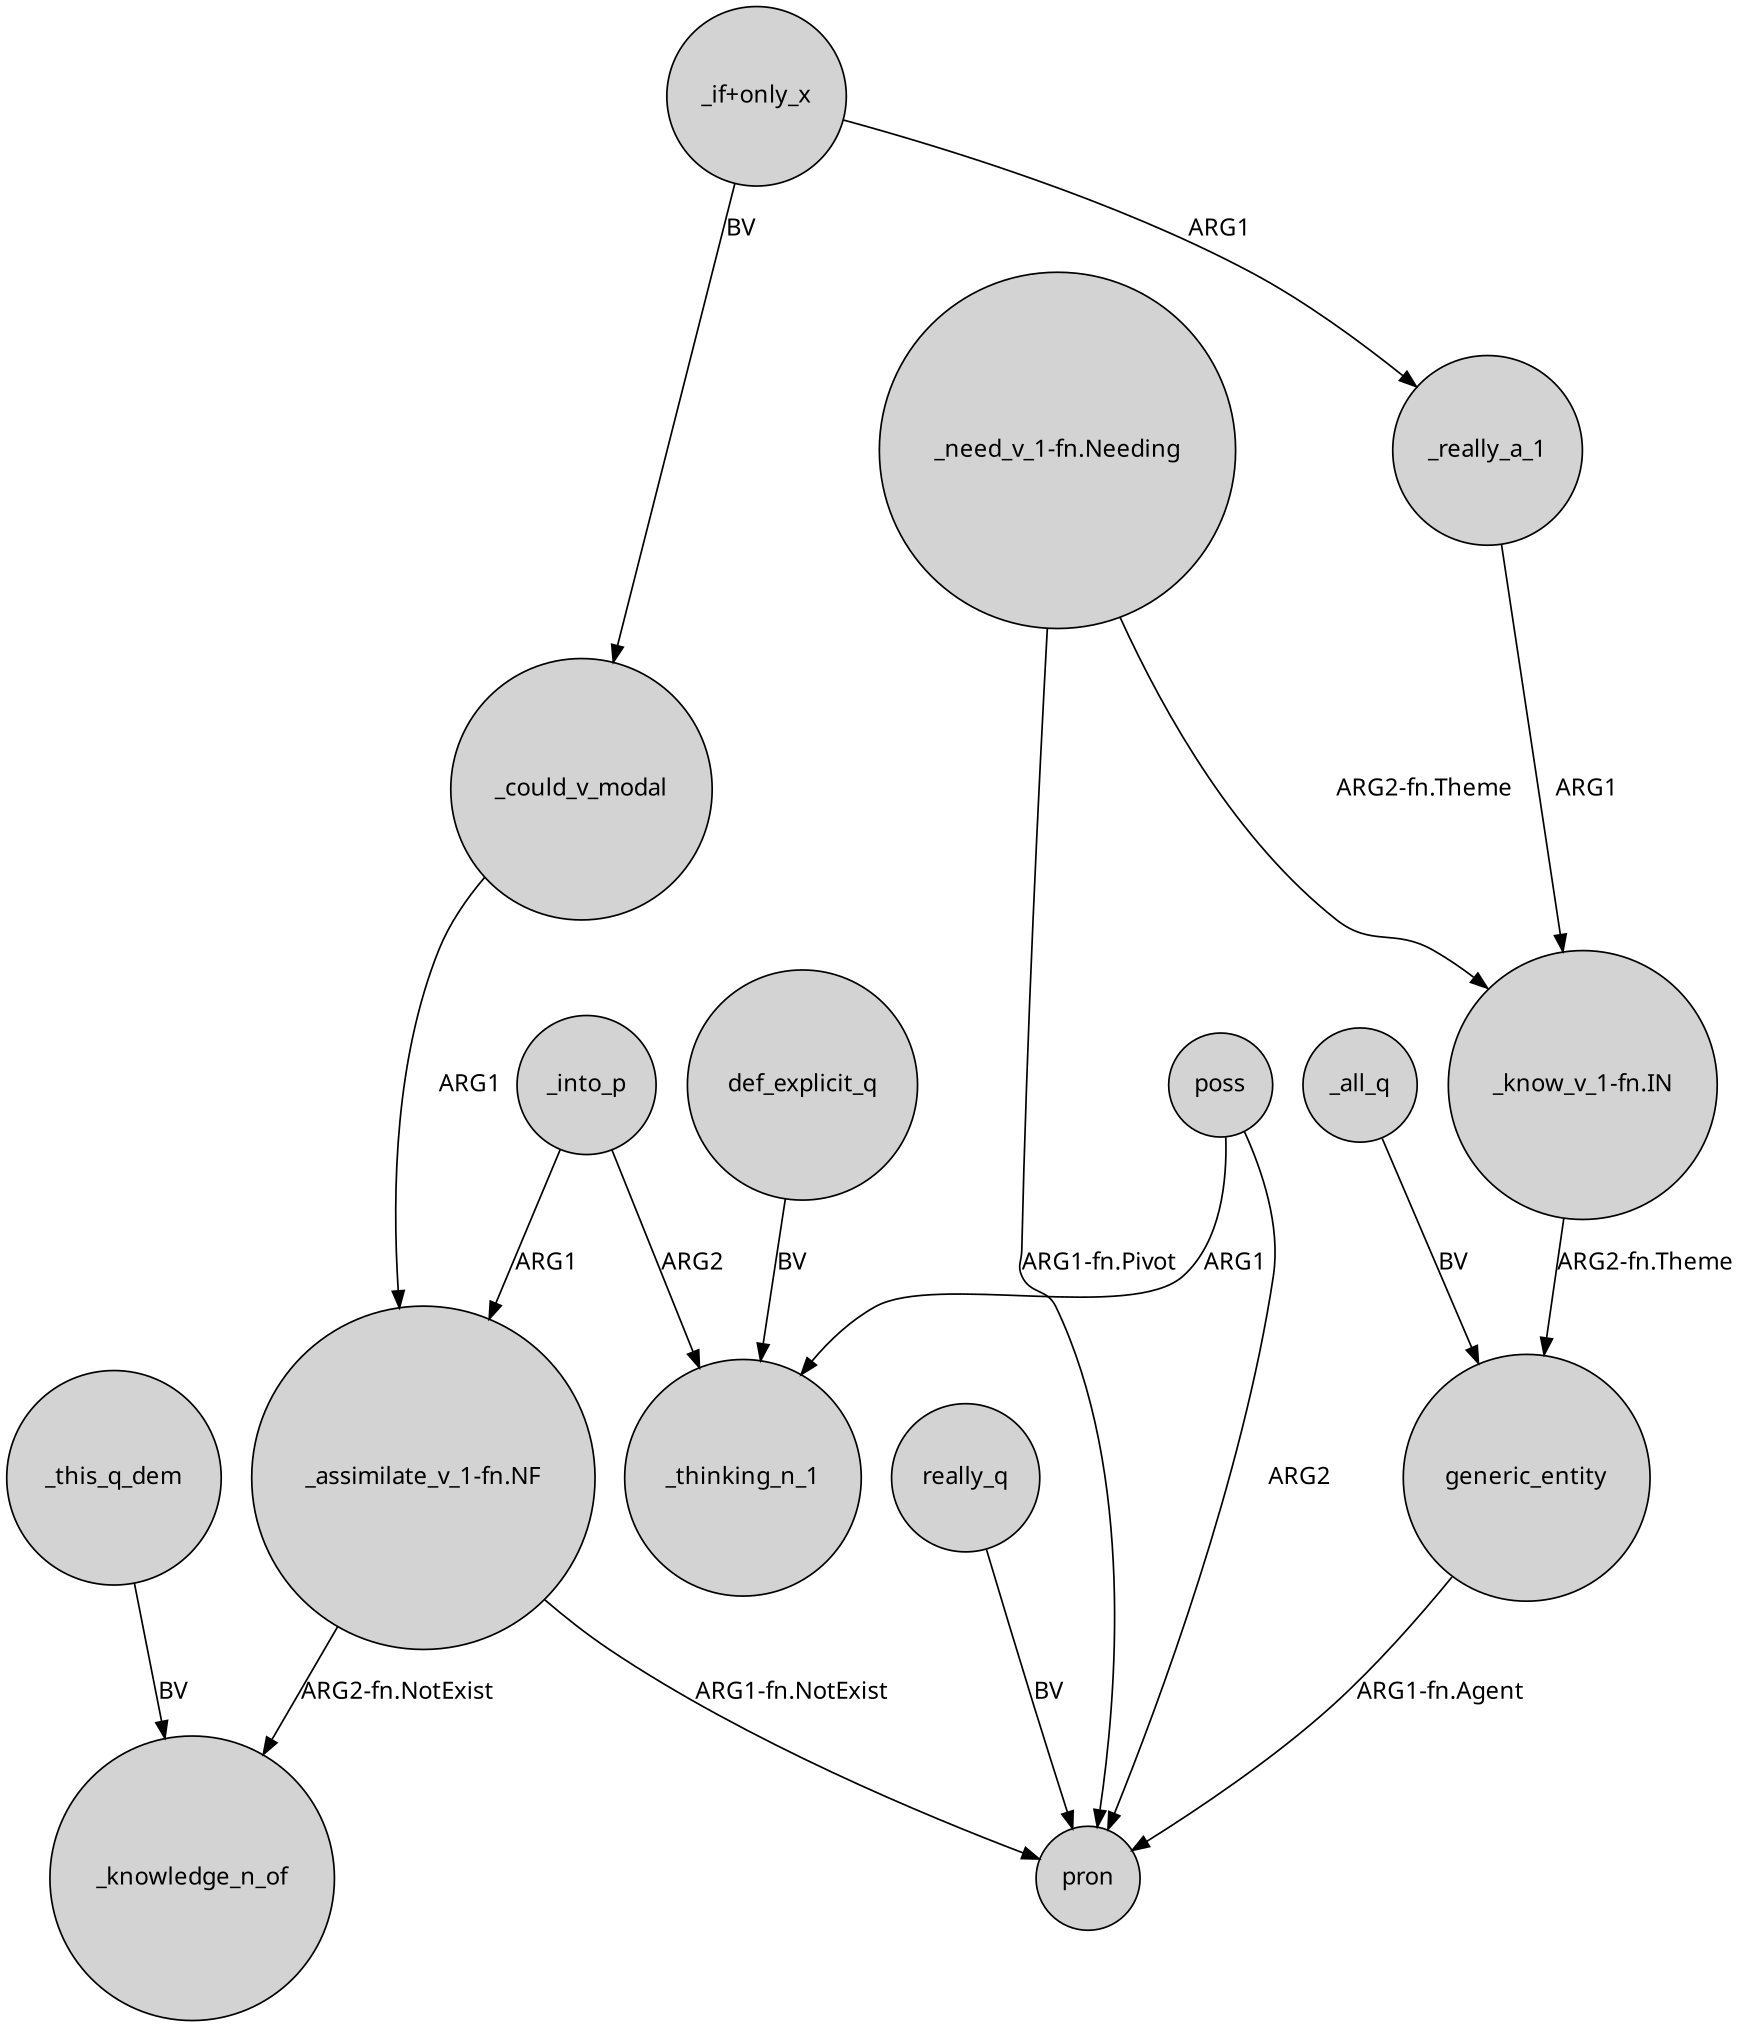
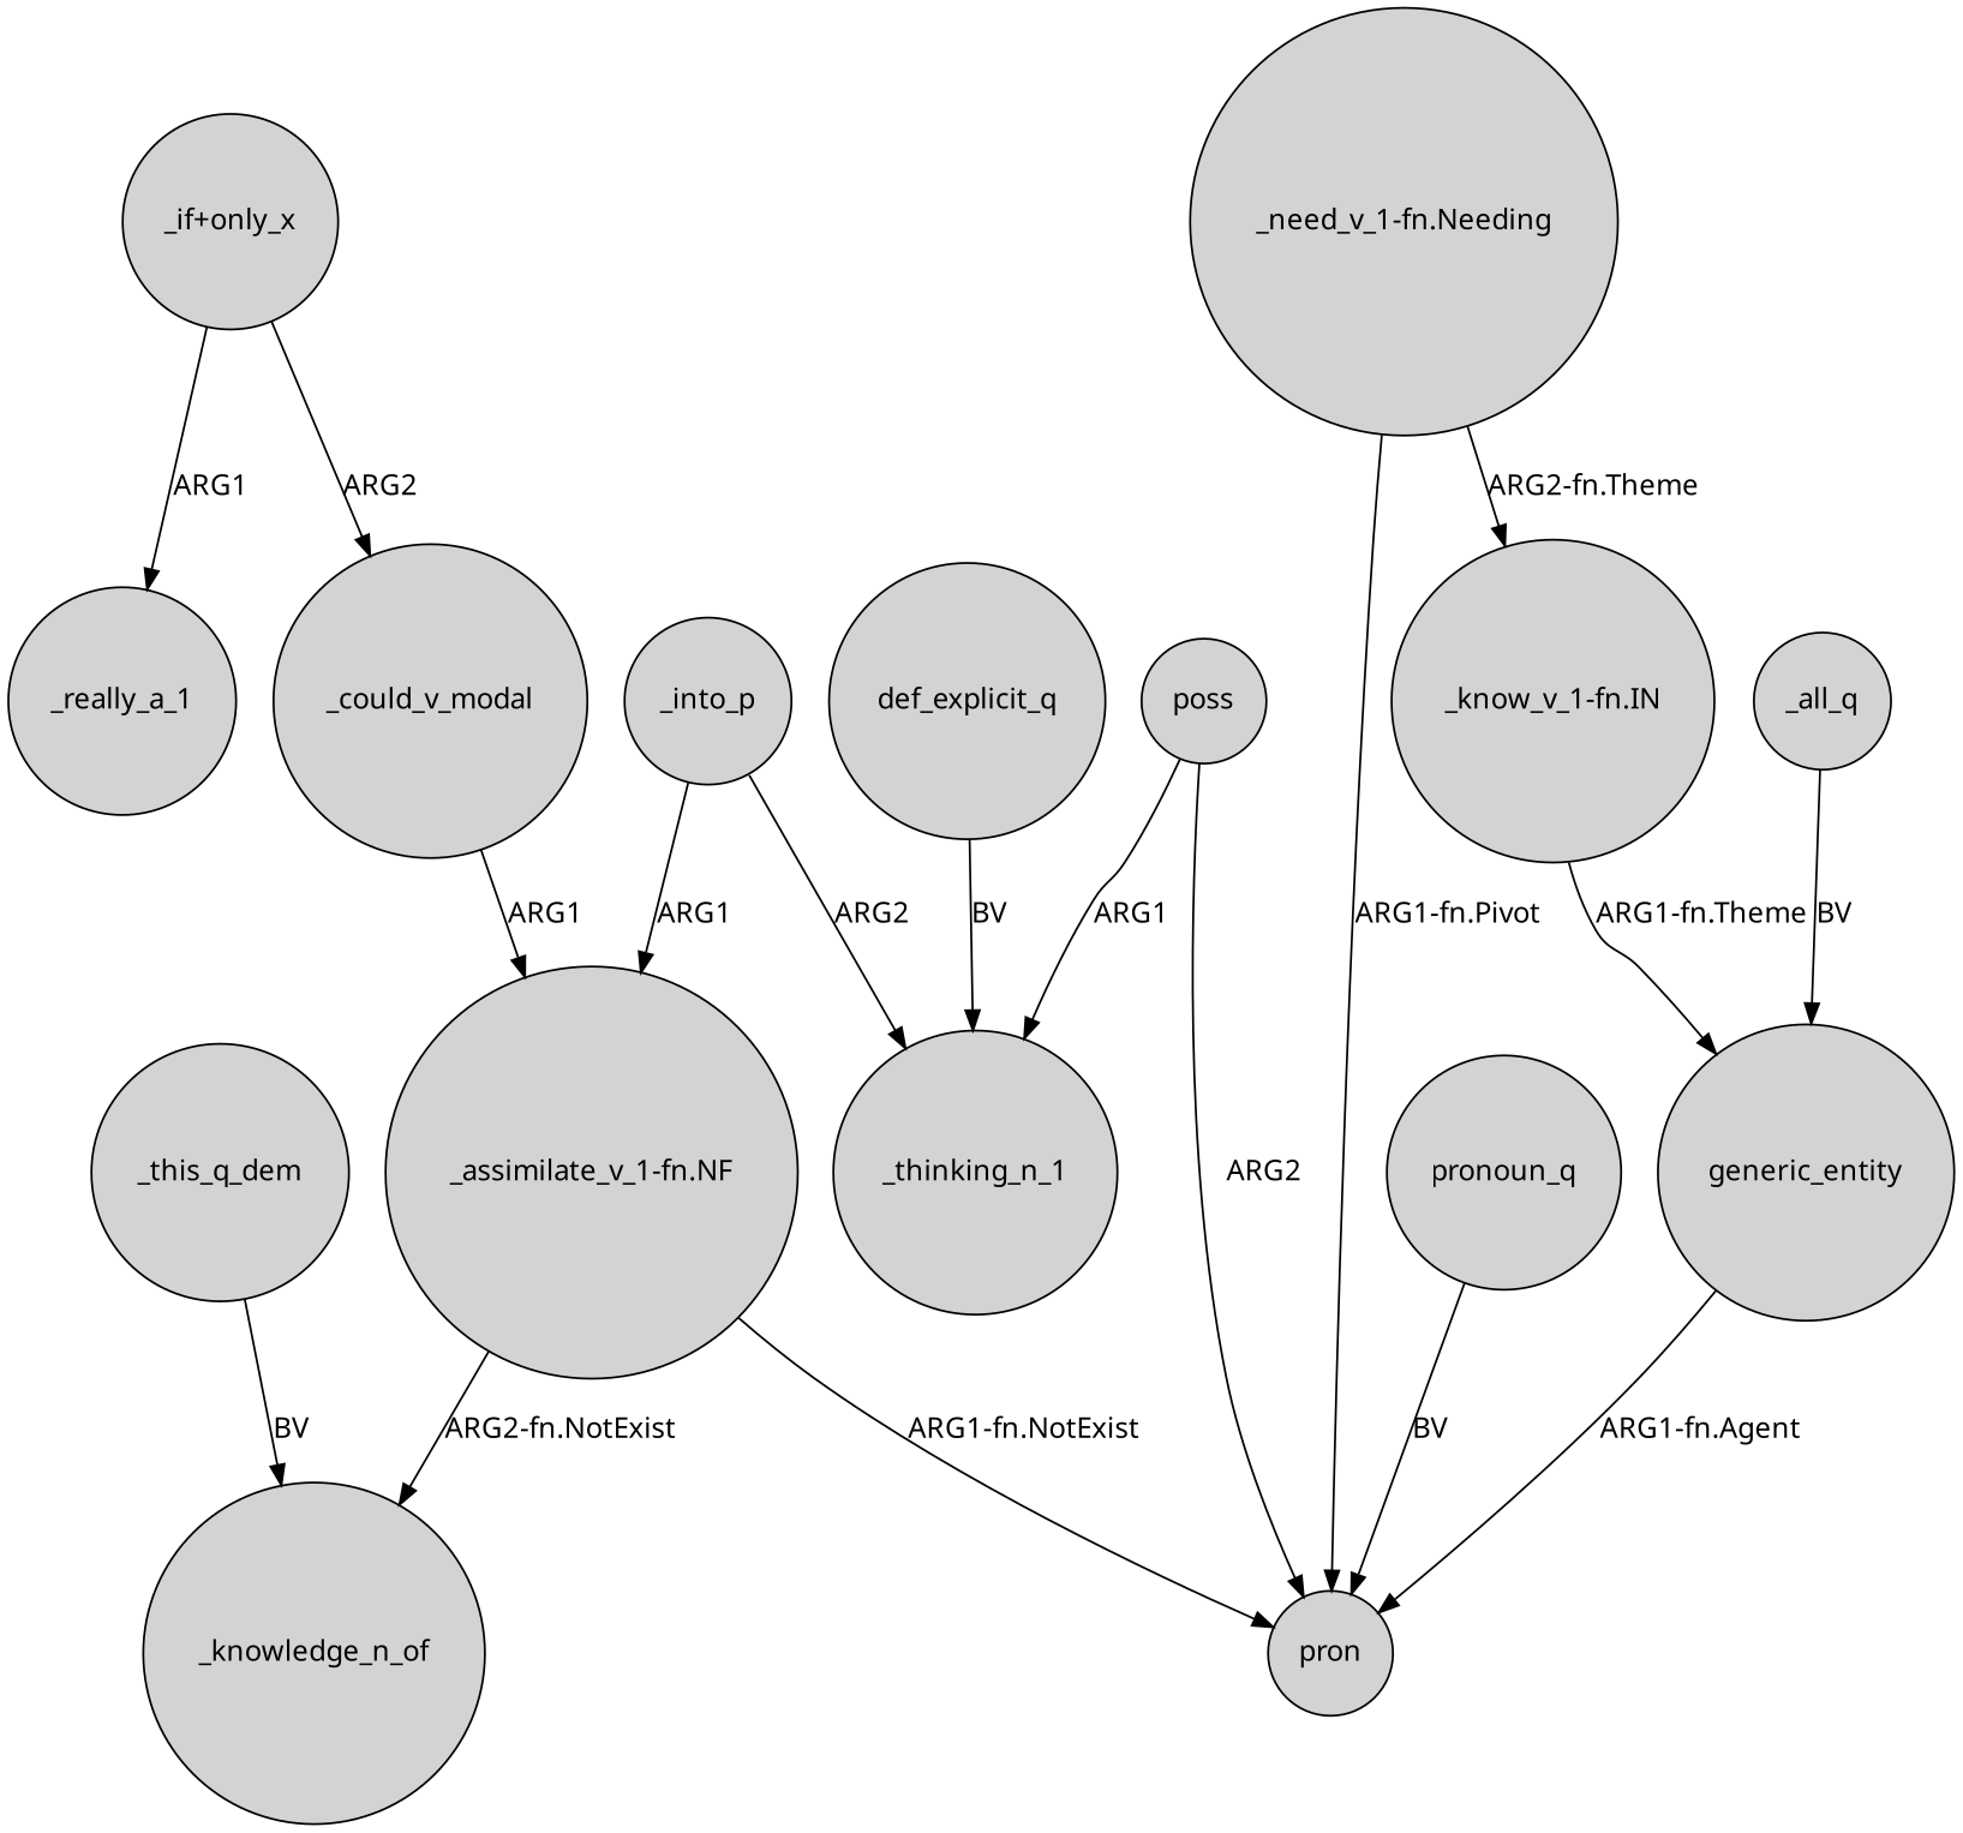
  digraph {
    fontname="Noto Sans"
    node [fontname="Noto Sans" shape=circle style=filled]
    edge [fontname="Noto Sans"]
    "_know_v_1-fn.IN"
    generic_entity
    pron
    "_if+only_x"
    _could_v_modal
    _really_a_1
    "_assimilate_v_1-fn.NF"
    _knowledge_n_of
    "_need_v_1-fn.Needing"
    def_explicit_q
    _thinking_n_1
    poss
    _into_p
    _this_q_dem
    _all_q
-   pronoun_q [label=really_q]
-   "_know_v_1-fn.IN" -> generic_entity [label="ARG2-fn.Theme"]
+   pronoun_q
+   "_know_v_1-fn.IN" -> generic_entity [label="ARG1-fn.Theme"]
    generic_entity -> pron [label="ARG1-fn.Agent"]
-   "_if+only_x" -> _could_v_modal [label=BV]
+   "_if+only_x" -> _could_v_modal [label=ARG2]
    "_if+only_x" -> _really_a_1 [label=ARG1]
    _could_v_modal -> "_assimilate_v_1-fn.NF" [label=ARG1]
-   _really_a_1 -> "_know_v_1-fn.IN" [label=ARG1]
    "_assimilate_v_1-fn.NF" -> pron [label="ARG1-fn.NotExist"]
    "_assimilate_v_1-fn.NF" -> _knowledge_n_of [label="ARG2-fn.NotExist"]
    "_need_v_1-fn.Needing" -> "_know_v_1-fn.IN" [label="ARG2-fn.Theme"]
    "_need_v_1-fn.Needing" -> pron [label="ARG1-fn.Pivot"]
    def_explicit_q -> _thinking_n_1 [label=BV]
    poss -> pron [label=ARG2]
    poss -> _thinking_n_1 [label=ARG1]
    _into_p -> "_assimilate_v_1-fn.NF" [label=ARG1]
    _into_p -> _thinking_n_1 [label=ARG2]
    _this_q_dem -> _knowledge_n_of [label=BV]
    _all_q -> generic_entity [label=BV]
    pronoun_q -> pron [label=BV]
  }
